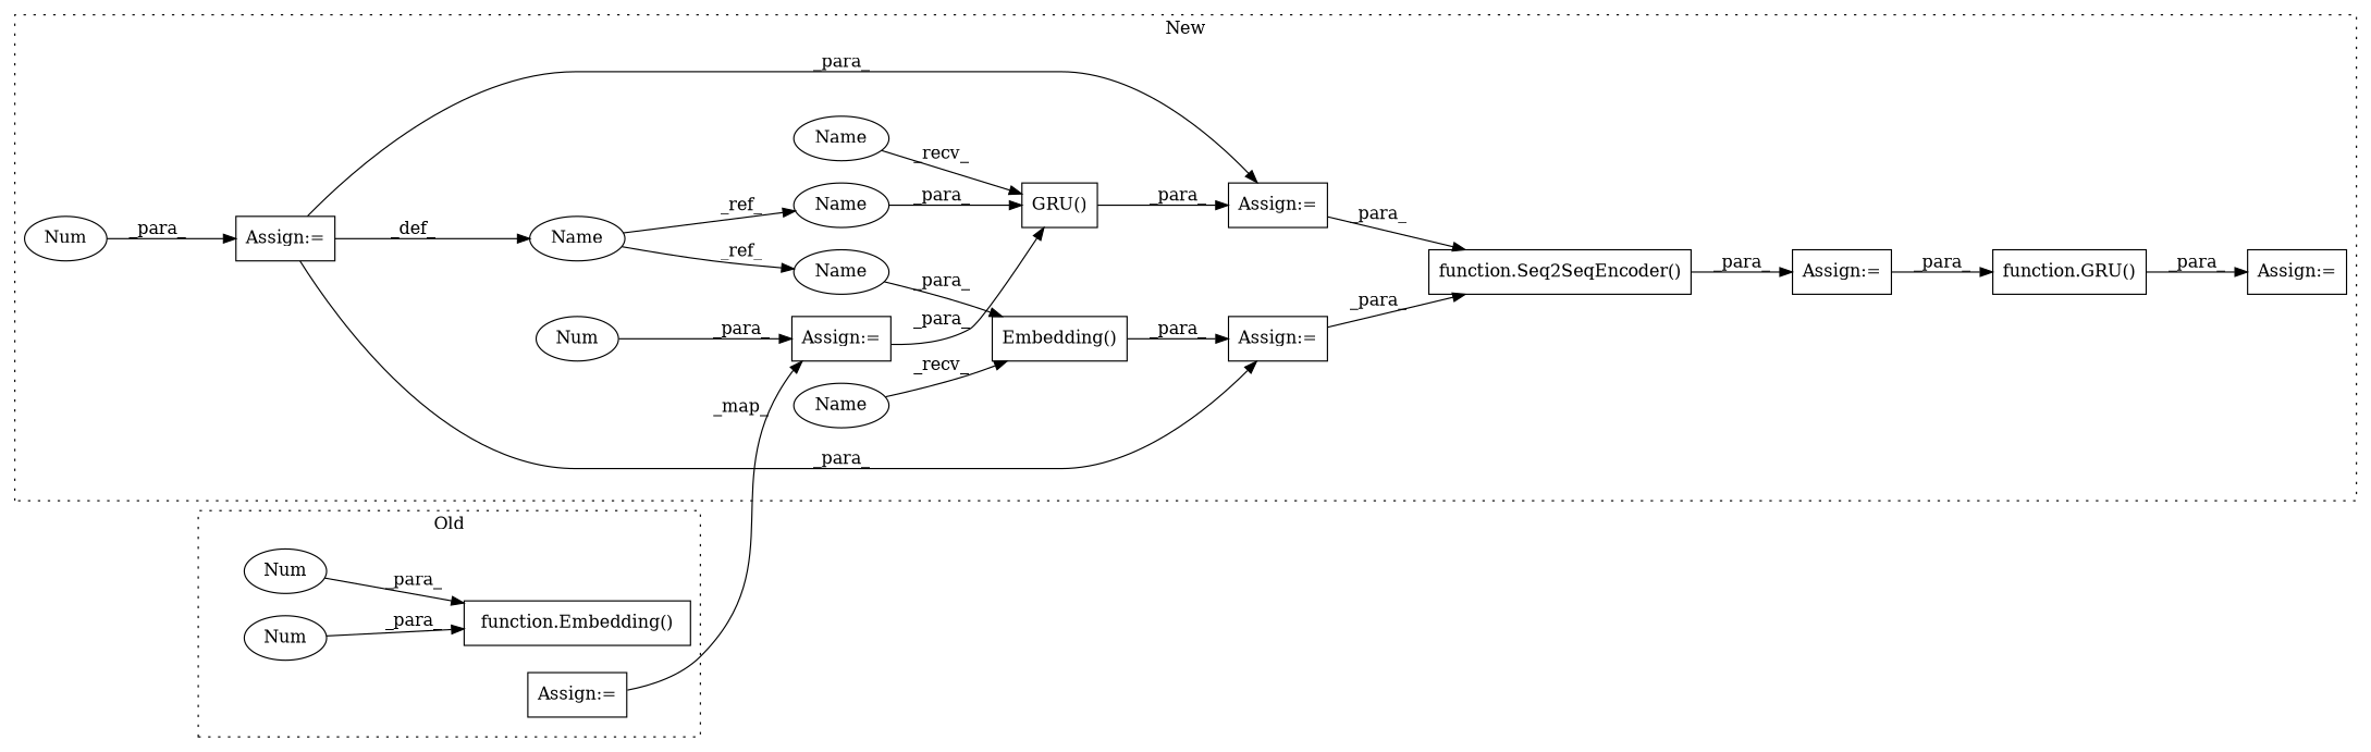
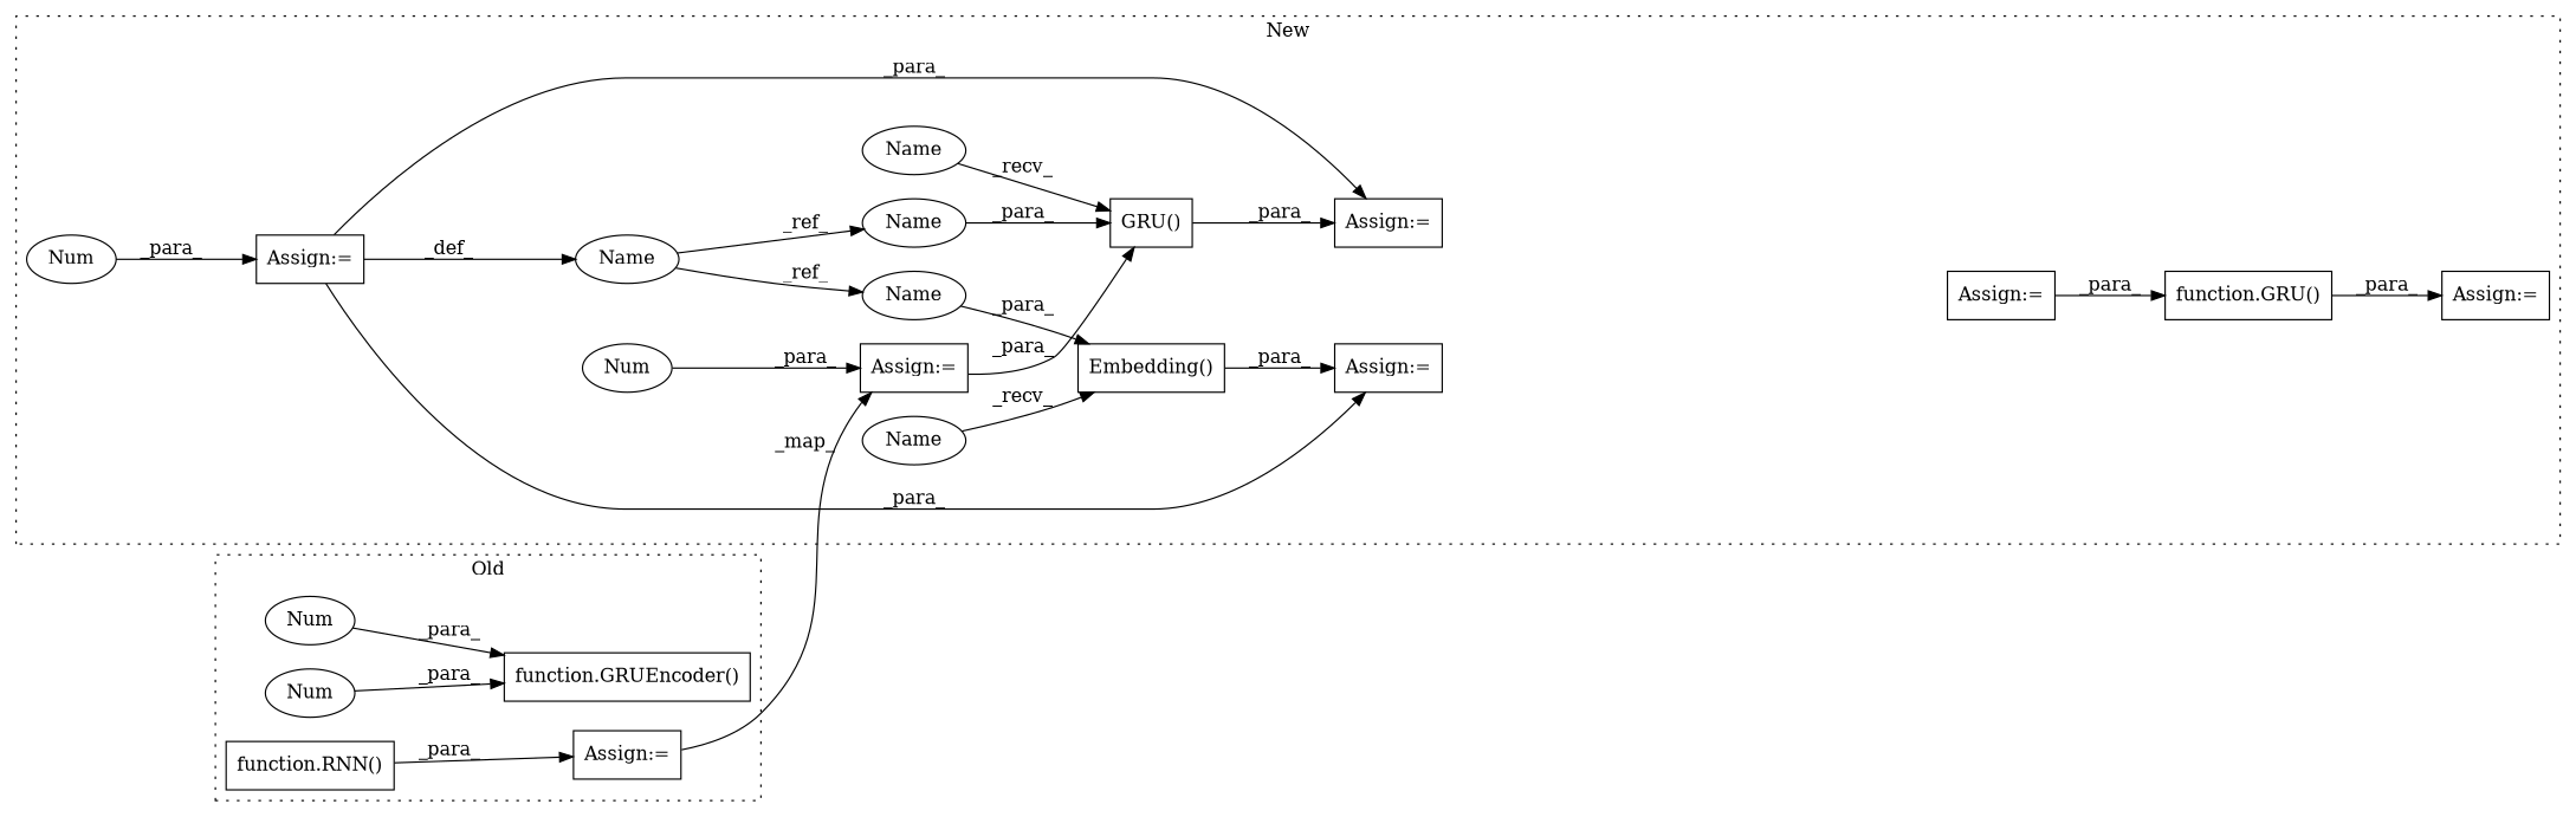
  digraph {
    rankdir=LR
    node [a=68 l=3 shape=box]
-   n1 [a=75 l="11,97" label="function.Embedding()" s="5965,5988"]
+   n1 [a=75 l="11,97" label="function.GRUEncoder()" s="5965,5988"]
    n2 [a=76 l=2 label=Num s=5982 shape=ellipse]
    n3 [a=76 l=2 label=Num s=5986 shape=ellipse]
+   n4 [a=75 l="4,1" label="function.RNN()" s="6263,6291"]
    n5 [label="Assign:=" s=6260]
    n6 [a=75 l="7,135" label="GRU()" s="8076,8110"]
    n7 [a=87 l=14 label=Name s=7809 shape=ellipse]
    n8 [a=75 l="13,1" label="Embedding()" s="8014,8053"]
-   n9 [a=75 l="15,1" label="function.Seq2SeqEncoder()" s="8271,8306"]
    n10 [label="Assign:=" s=7823]
    n11 [a=76 l=2 label=Num s=7826 shape=ellipse]
    n12 [label="Assign:=" s=8011]
    n13 [label="Assign:=" s=8494]
    n14 [label="Assign:=" s=8073]
    n15 [a=75 l="4,1" label="function.GRU()" s="8497,8525"]
    n16 [label="Assign:=" s=8268]
    n17 [label="Assign:=" s=7849]
    n18 [a=76 l=2 label=Num s=7852 shape=ellipse]
    n19 [a=87 l=14 label=Name s=8039 shape=ellipse]
    n20 [a=87 l=14 label=Name s=8083 shape=ellipse]
    n21 [a=87 l=2 label=Name s=8076 shape=ellipse]
    n22 [a=87 l=2 label=Name s=8014 shape=ellipse]
    subgraph cluster_1 {
      label=Old
      style=dotted
      n1
      n2
      n3
+     n4
      n5
    }
    subgraph cluster_2 {
      label=New
      style=dotted
      n6
      n7
      n8
-     n9
      n10
      n11
      n12
      n13
      n14
      n15
      n16
      n17
      n18
      n19
      n20
      n21
      n22
    }
    n2 -> n1 [label=_para_]
    n3 -> n1 [label=_para_]
+   n4 -> n5 [label=_para_]
    n5 -> n17 [label=_map_]
    n6 -> n14 [label=_para_]
    n7 -> n19 [label=_ref_]
    n7 -> n20 [label=_ref_]
    n8 -> n12 [label=_para_]
-   n9 -> n16 [label=_para_]
    n10 -> n7 [label=_def_]
    n10 -> n12 [label=_para_]
    n10 -> n14 [label=_para_]
    n11 -> n10 [label=_para_]
-   n12 -> n9 [label=_para_]
-   n14 -> n9 [label=_para_]
    n15 -> n13 [label=_para_]
    n16 -> n15 [label=_para_]
    n17 -> n6 [label=_para_]
    n18 -> n17 [label=_para_]
    n19 -> n8 [label=_para_]
    n20 -> n6 [label=_para_]
    n21 -> n6 [label=_recv_]
    n22 -> n8 [label=_recv_]
  }
